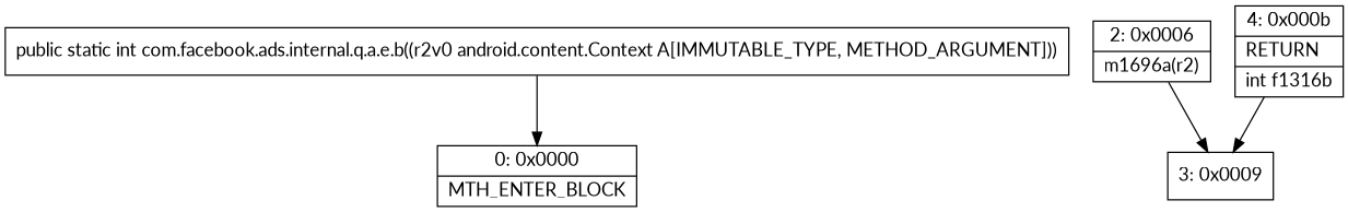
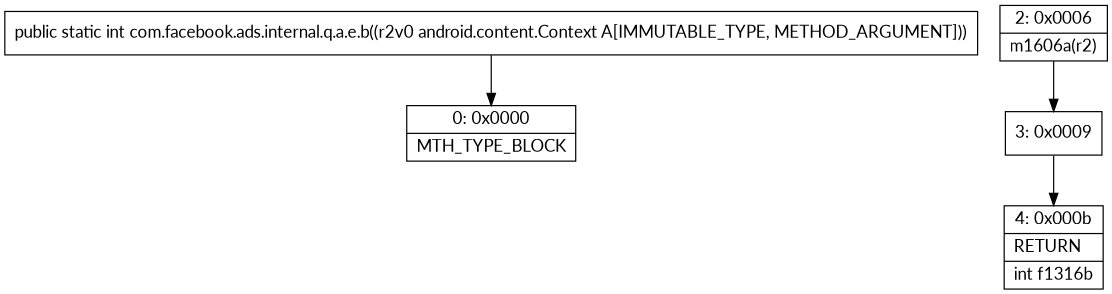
  digraph {
    fontname=Lato
    node [fontname=Lato shape=record]
    edge [fontname=Lato]
-   n1 [label="{0\:\ 0x0000|MTH_ENTER_BLOCK\l}"]
-   n2 [label="{2\:\ 0x0006|m1696a(r2)\l}"]
+   n1 [label="{0\:\ 0x0000|MTH_TYPE_BLOCK\l}"]
+   n2 [label="{2\:\ 0x0006|m1606a(r2)\l}"]
    n3 [label="{3\:\ 0x0009}"]
    n4 [label="{4\:\ 0x000b|RETURN\l|int f1316b\l}"]
    n5 [label="{public static int com.facebook.ads.internal.q.a.e.b((r2v0 android.content.Context A[IMMUTABLE_TYPE, METHOD_ARGUMENT])) }"]
    n2 -> n3
-   n4 -> n3
+   n3 -> n4
    n5 -> n1
  }
